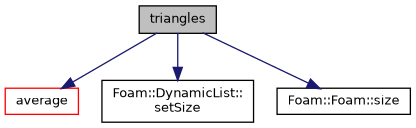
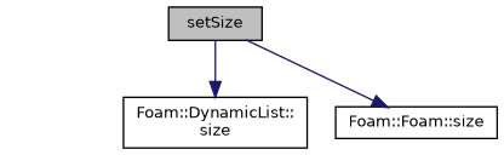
  digraph {
    rankdir=TB
    node [color=black fontname=Helvetica fontsize=10 shape=record]
    edge [color=midnightblue fontname=Helvetica fontsize=10 labelfontname=Helvetica labelfontsize=10 style=solid]
-   n1 [fillcolor=grey75 fontcolor=black height=0.2 label=triangles style=filled width=0.4]
-   n2 [color=red height=0.2 label=average width=0.4]
-   n3 [height=0.2 label="Foam::DynamicList::\lsetSize" width=0.4]
+   n1 [fillcolor=grey75 fontcolor=black height=0.2 label=setSize style=filled width=0.4]
+   n3 [height=0.2 label="Foam::DynamicList::\lsize" width=0.4]
    n4 [height=0.2 label="Foam::Foam::size" width=0.4]
-   n1 -> n2
    n1 -> n3
    n1 -> n4
  }
